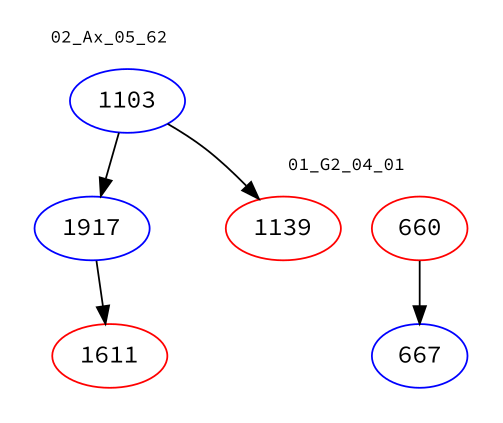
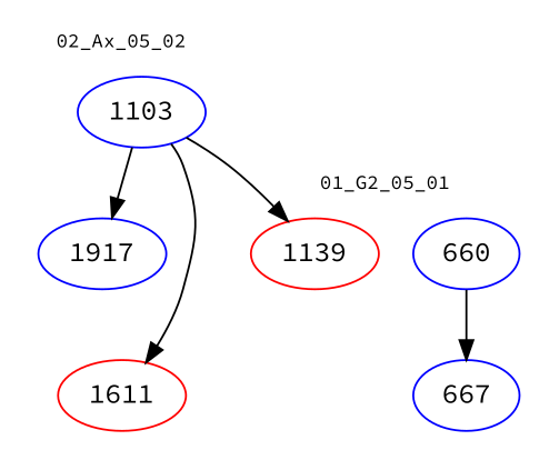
  digraph {
    fontname="Source Code Pro"
    node [color=blue fontname="Source Code Pro"]
    edge [color=black fontname="Source Code Pro"]
    n1 [label=1103]
    n2 [label=1917]
    n3 [color=red label=1611]
-   n4 [color=red label=660]
+   n4 [label=660]
    n5 [label=667]
    n6 [color=red label=1139]
    subgraph cluster_1 {
      color=white
      fontsize=10
-     label="02_Ax_05_62"
+     label="02_Ax_05_02"
      n1
      n2
      n3
    }
    subgraph cluster_2 {
      color=white
      fontsize=10
-     label="01_G2_04_01"
+     label="01_G2_05_01"
      n4
      n5
      n6
    }
    n1 -> n2
-   n2 -> n3
+   n1 -> n3
    n1 -> n6
    n4 -> n5
  }
